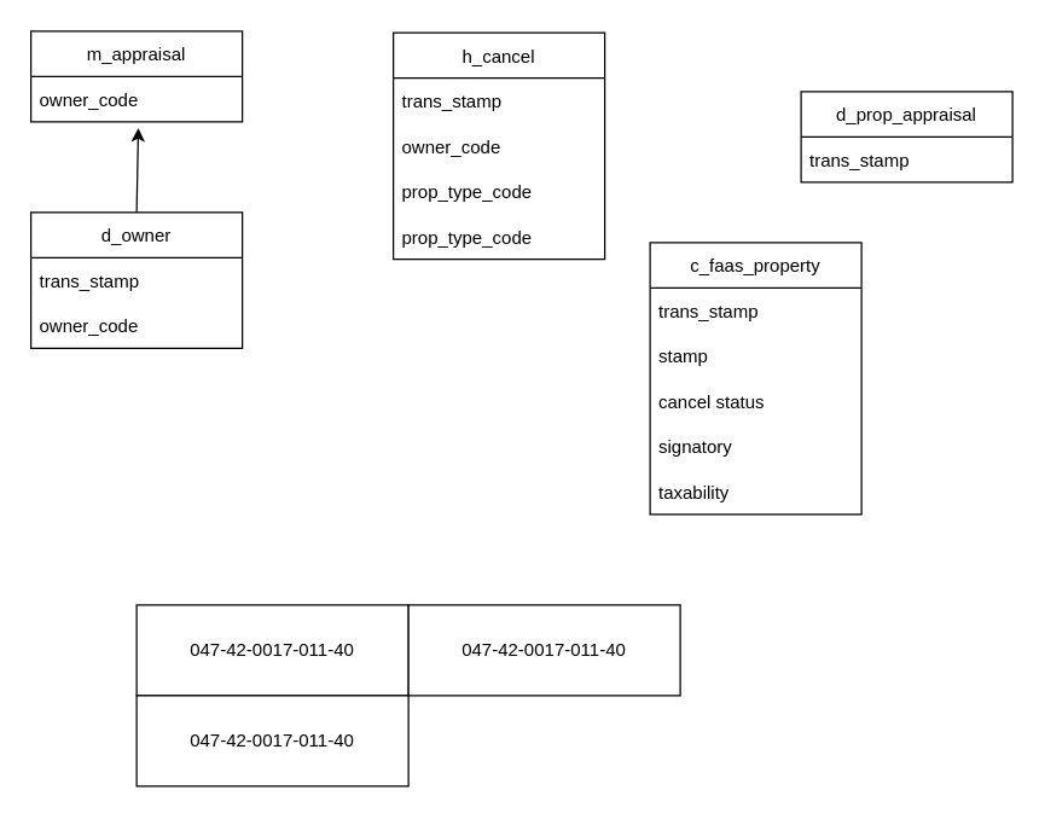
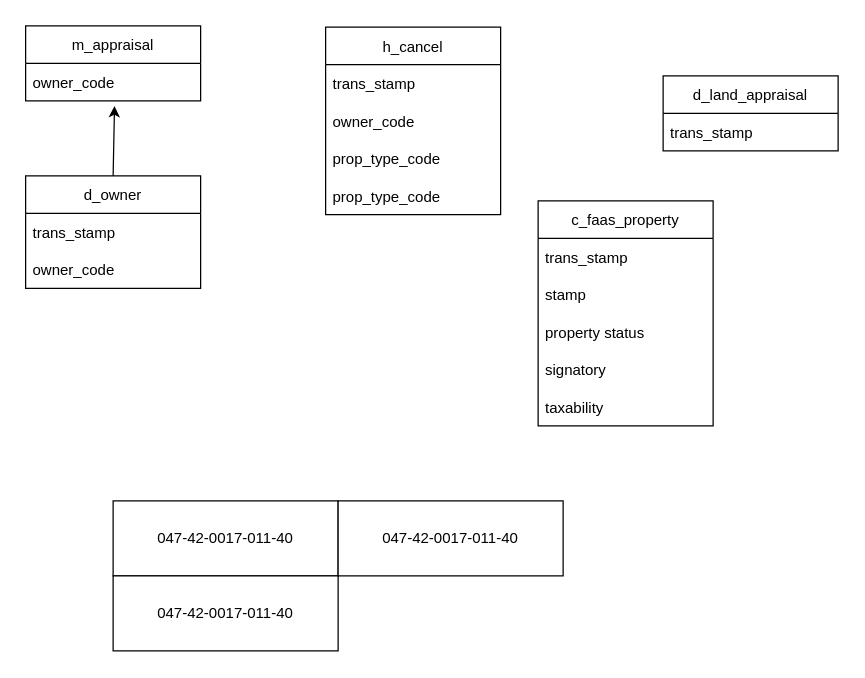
  <mxCell id="0" />
  <mxCell id="1" parent="0" />
  <mxCell id="2" value="c_faas_property" style="swimlane;fontStyle=0;childLayout=stackLayout;horizontal=1;startSize=30;horizontalStack=0;resizeParent=1;resizeParentMax=0;resizeLast=0;collapsible=1;marginBottom=0;" vertex="1" parent="1"><mxGeometry x="430" y="160" width="140" height="180" as="geometry" /></mxCell>
  <mxCell id="3" value="trans_stamp" style="text;strokeColor=none;fillColor=none;align=left;verticalAlign=middle;spacingLeft=4;spacingRight=4;overflow=hidden;points=[[0,0.5],[1,0.5]];portConstraint=eastwest;rotatable=0;" vertex="1" parent="2"><mxGeometry y="30" width="140" height="30" as="geometry" /></mxCell>
  <mxCell id="4" value="stamp" style="text;strokeColor=none;fillColor=none;align=left;verticalAlign=middle;spacingLeft=4;spacingRight=4;overflow=hidden;points=[[0,0.5],[1,0.5]];portConstraint=eastwest;rotatable=0;" vertex="1" parent="2"><mxGeometry y="60" width="140" height="30" as="geometry" /></mxCell>
- <mxCell id="5" value="cancel status" style="text;strokeColor=none;fillColor=none;align=left;verticalAlign=middle;spacingLeft=4;spacingRight=4;overflow=hidden;points=[[0,0.5],[1,0.5]];portConstraint=eastwest;rotatable=0;" vertex="1" parent="2"><mxGeometry y="90" width="140" height="30" as="geometry" /></mxCell>
+ <mxCell id="5" value="property status" style="text;strokeColor=none;fillColor=none;align=left;verticalAlign=middle;spacingLeft=4;spacingRight=4;overflow=hidden;points=[[0,0.5],[1,0.5]];portConstraint=eastwest;rotatable=0;" vertex="1" parent="2"><mxGeometry y="90" width="140" height="30" as="geometry" /></mxCell>
  <mxCell id="6" value="signatory " style="text;strokeColor=none;fillColor=none;align=left;verticalAlign=middle;spacingLeft=4;spacingRight=4;overflow=hidden;points=[[0,0.5],[1,0.5]];portConstraint=eastwest;rotatable=0;" vertex="1" parent="2"><mxGeometry y="120" width="140" height="30" as="geometry" /></mxCell>
  <mxCell id="7" value="taxability" style="text;strokeColor=none;fillColor=none;align=left;verticalAlign=middle;spacingLeft=4;spacingRight=4;overflow=hidden;points=[[0,0.5],[1,0.5]];portConstraint=eastwest;rotatable=0;" vertex="1" parent="2"><mxGeometry y="150" width="140" height="30" as="geometry" /></mxCell>
  <mxCell id="8" value="d_owner" style="swimlane;fontStyle=0;childLayout=stackLayout;horizontal=1;startSize=30;horizontalStack=0;resizeParent=1;resizeParentMax=0;resizeLast=0;collapsible=1;marginBottom=0;" vertex="1" parent="1"><mxGeometry x="20" y="140" width="140" height="90" as="geometry" /></mxCell>
  <mxCell id="9" value="trans_stamp" style="text;strokeColor=none;fillColor=none;align=left;verticalAlign=middle;spacingLeft=4;spacingRight=4;overflow=hidden;points=[[0,0.5],[1,0.5]];portConstraint=eastwest;rotatable=0;" vertex="1" parent="8"><mxGeometry y="30" width="140" height="30" as="geometry" /></mxCell>
  <mxCell id="10" value="owner_code" style="text;strokeColor=none;fillColor=none;align=left;verticalAlign=middle;spacingLeft=4;spacingRight=4;overflow=hidden;points=[[0,0.5],[1,0.5]];portConstraint=eastwest;rotatable=0;" vertex="1" parent="8"><mxGeometry y="60" width="140" height="30" as="geometry" /></mxCell>
- <mxCell id="11" value="d_prop_appraisal" style="swimlane;fontStyle=0;childLayout=stackLayout;horizontal=1;startSize=30;horizontalStack=0;resizeParent=1;resizeParentMax=0;resizeLast=0;collapsible=1;marginBottom=0;" vertex="1" parent="1"><mxGeometry x="530" y="60" width="140" height="60" as="geometry" /></mxCell>
+ <mxCell id="11" value="d_land_appraisal" style="swimlane;fontStyle=0;childLayout=stackLayout;horizontal=1;startSize=30;horizontalStack=0;resizeParent=1;resizeParentMax=0;resizeLast=0;collapsible=1;marginBottom=0;" vertex="1" parent="1"><mxGeometry x="530" y="60" width="140" height="60" as="geometry" /></mxCell>
  <mxCell id="12" value="trans_stamp" style="text;strokeColor=none;fillColor=none;align=left;verticalAlign=middle;spacingLeft=4;spacingRight=4;overflow=hidden;points=[[0,0.5],[1,0.5]];portConstraint=eastwest;rotatable=0;" vertex="1" parent="11"><mxGeometry y="30" width="140" height="30" as="geometry" /></mxCell>
  <mxCell id="13" value="m_appraisal" style="swimlane;fontStyle=0;childLayout=stackLayout;horizontal=1;startSize=30;horizontalStack=0;resizeParent=1;resizeParentMax=0;resizeLast=0;collapsible=1;marginBottom=0;" vertex="1" parent="1"><mxGeometry x="20" y="20" width="140" height="60" as="geometry" /></mxCell>
  <mxCell id="14" value="" style="endArrow=classic;html=1;exitX=0.5;exitY=0;exitDx=0;exitDy=0;entryX=0.508;entryY=1.138;entryDx=0;entryDy=0;entryPerimeter=0;" edge="1" parent="1" source="8" target="15"><mxGeometry width="50" height="50" relative="1" as="geometry"><mxPoint x="250" y="130" as="sourcePoint" /><mxPoint x="300" y="80" as="targetPoint" /></mxGeometry></mxCell>
  <mxCell id="15" value="owner_code" style="text;strokeColor=none;fillColor=none;align=left;verticalAlign=middle;spacingLeft=4;spacingRight=4;overflow=hidden;points=[[0,0.5],[1,0.5]];portConstraint=eastwest;rotatable=0;" vertex="1" parent="1"><mxGeometry x="20" y="50" width="140" height="30" as="geometry" /></mxCell>
  <mxCell id="16" value="h_cancel" style="swimlane;fontStyle=0;childLayout=stackLayout;horizontal=1;startSize=30;horizontalStack=0;resizeParent=1;resizeParentMax=0;resizeLast=0;collapsible=1;marginBottom=0;" vertex="1" parent="1"><mxGeometry x="260" y="21" width="140" height="150" as="geometry" /></mxCell>
  <mxCell id="17" value="trans_stamp" style="text;strokeColor=none;fillColor=none;align=left;verticalAlign=middle;spacingLeft=4;spacingRight=4;overflow=hidden;points=[[0,0.5],[1,0.5]];portConstraint=eastwest;rotatable=0;" vertex="1" parent="16"><mxGeometry y="30" width="140" height="30" as="geometry" /></mxCell>
  <mxCell id="18" value="owner_code" style="text;strokeColor=none;fillColor=none;align=left;verticalAlign=middle;spacingLeft=4;spacingRight=4;overflow=hidden;points=[[0,0.5],[1,0.5]];portConstraint=eastwest;rotatable=0;" vertex="1" parent="16"><mxGeometry y="60" width="140" height="30" as="geometry" /></mxCell>
  <mxCell id="19" value="prop_type_code   " style="text;strokeColor=none;fillColor=none;align=left;verticalAlign=middle;spacingLeft=4;spacingRight=4;overflow=hidden;points=[[0,0.5],[1,0.5]];portConstraint=eastwest;rotatable=0;" vertex="1" parent="16"><mxGeometry y="90" width="140" height="30" as="geometry" /></mxCell>
  <mxCell id="20" value="prop_type_code   " style="text;strokeColor=none;fillColor=none;align=left;verticalAlign=middle;spacingLeft=4;spacingRight=4;overflow=hidden;points=[[0,0.5],[1,0.5]];portConstraint=eastwest;rotatable=0;" vertex="1" parent="16"><mxGeometry y="120" width="140" height="30" as="geometry" /></mxCell>
  <mxCell id="21" value="047-42-0017-011-40" style="rounded=0;whiteSpace=wrap;html=1;" vertex="1" parent="1"><mxGeometry x="90" y="400" width="180" height="60" as="geometry" /></mxCell>
  <mxCell id="22" value="047-42-0017-011-40" style="rounded=0;whiteSpace=wrap;html=1;" vertex="1" parent="1"><mxGeometry x="90" y="460" width="180" height="60" as="geometry" /></mxCell>
  <mxCell id="23" value="047-42-0017-011-40" style="rounded=0;whiteSpace=wrap;html=1;" vertex="1" parent="1"><mxGeometry x="270" y="400" width="180" height="60" as="geometry" /></mxCell>
